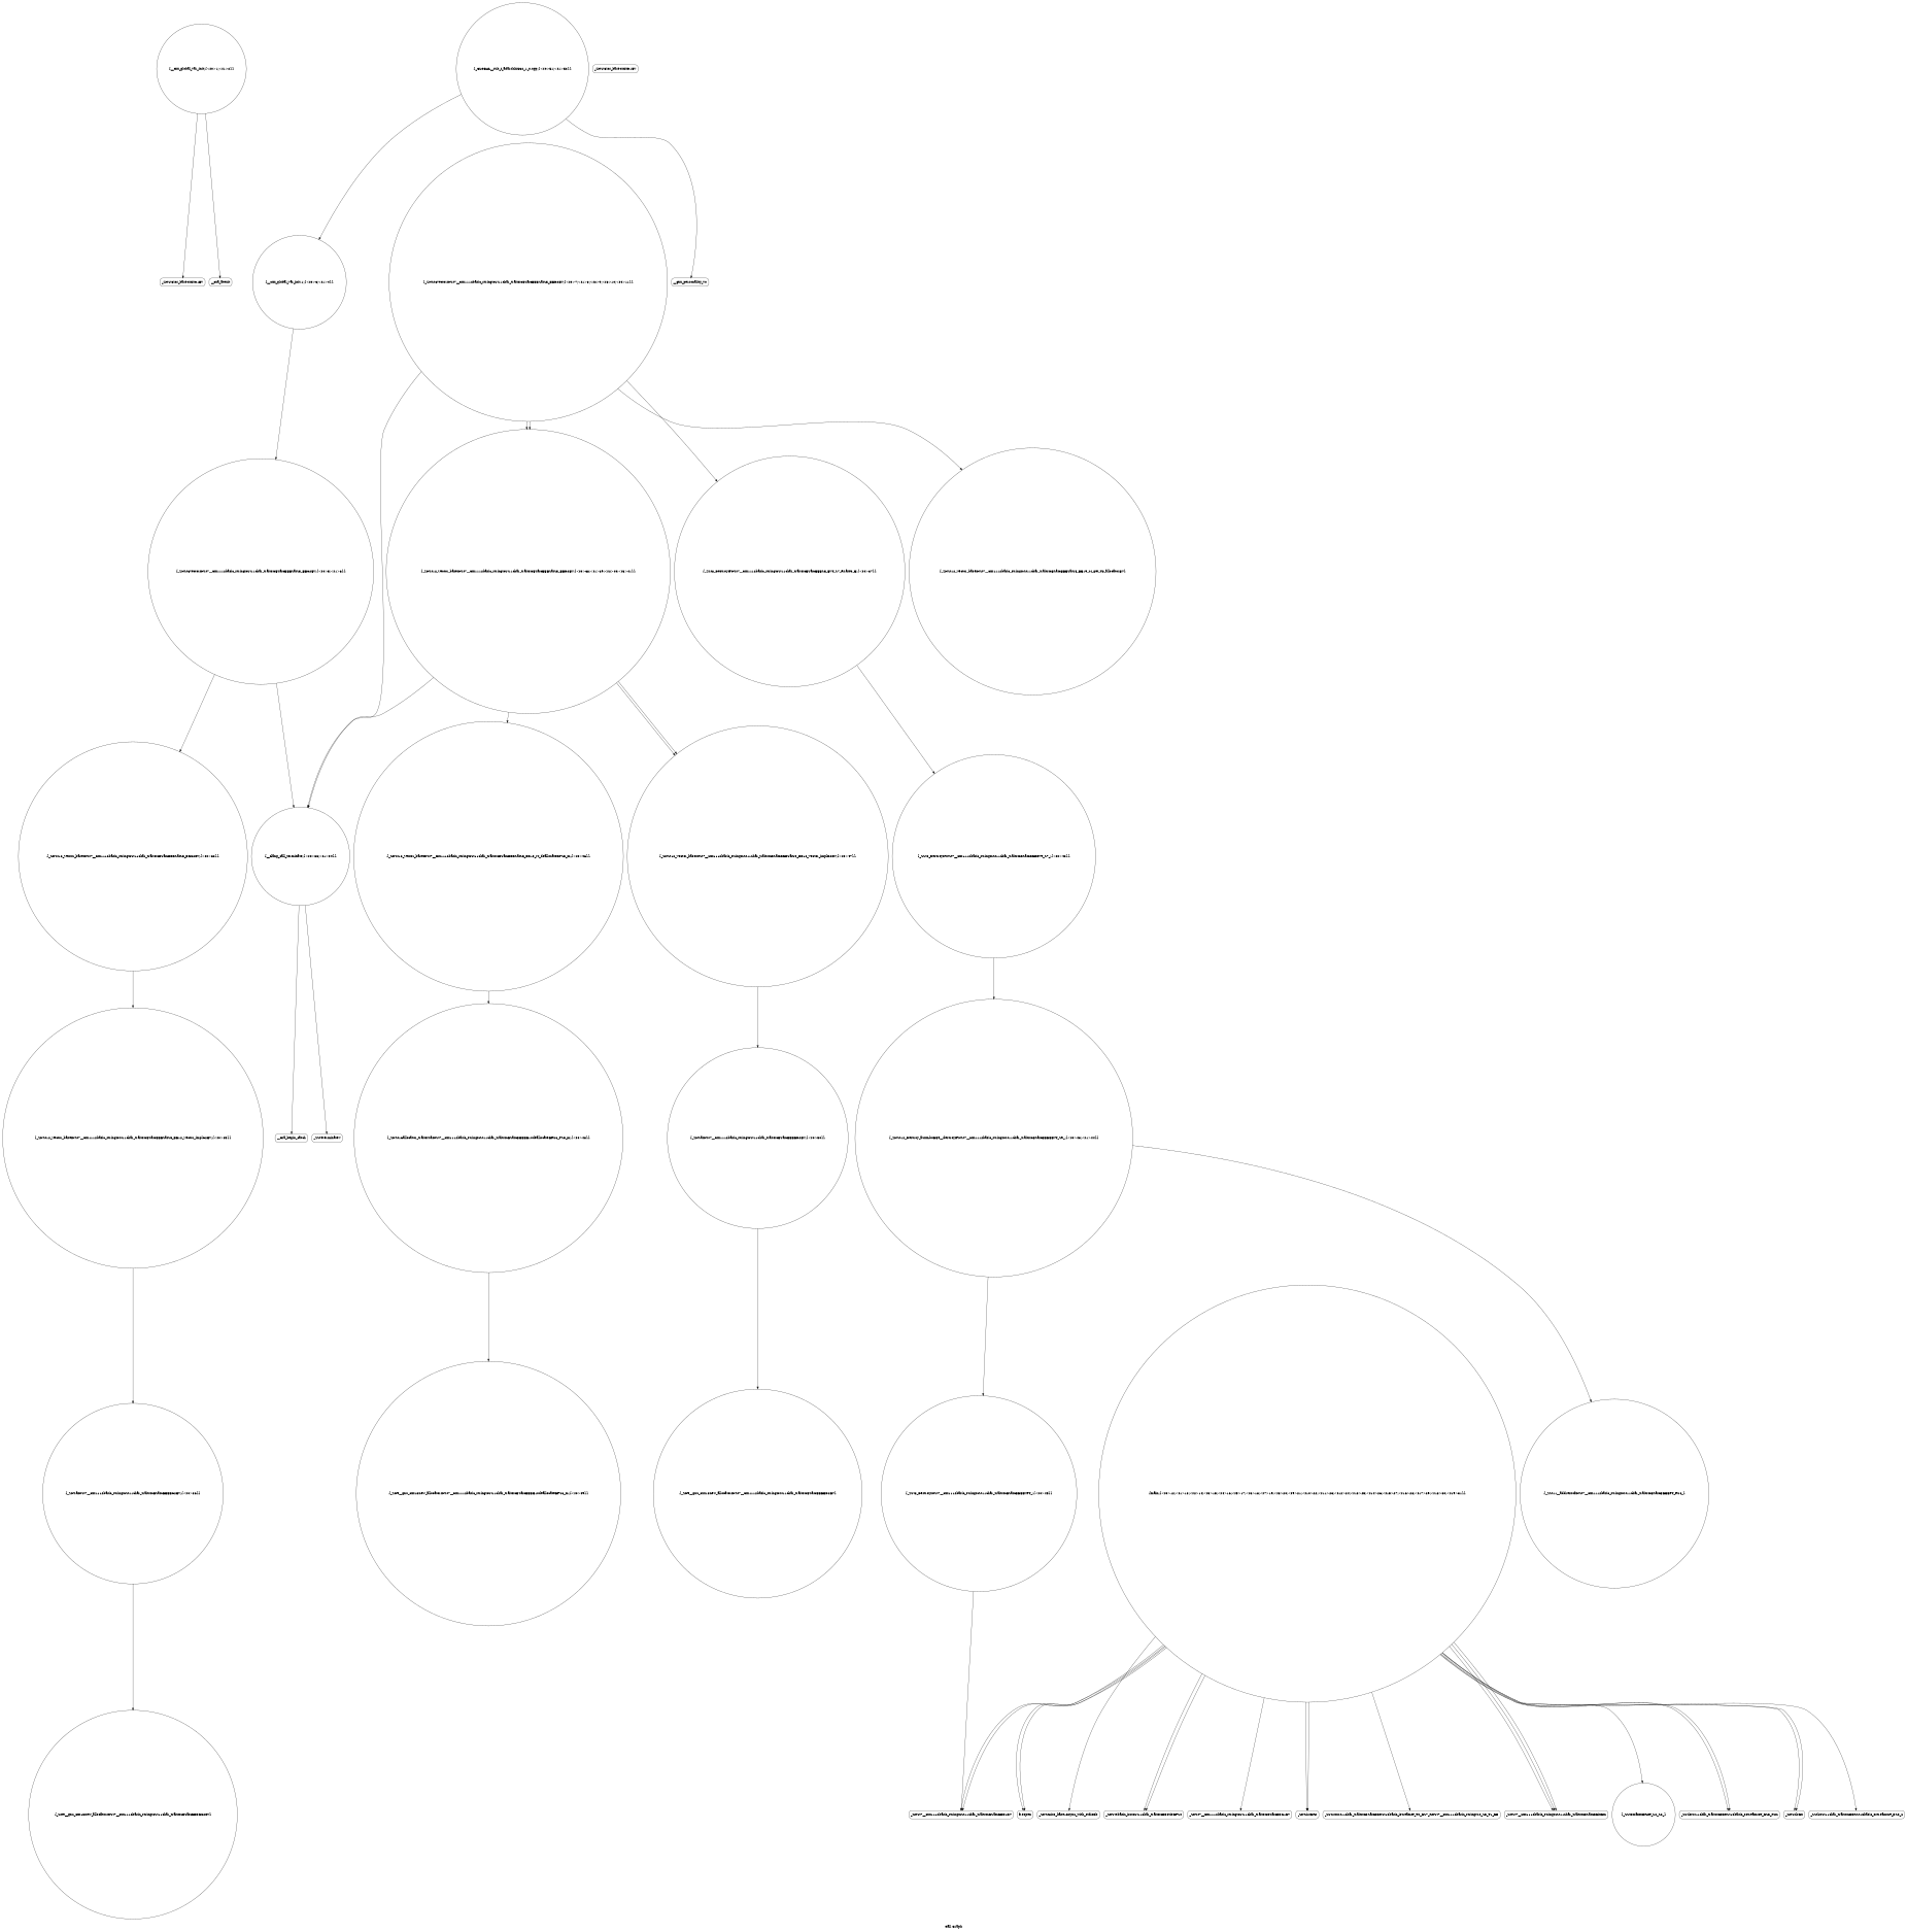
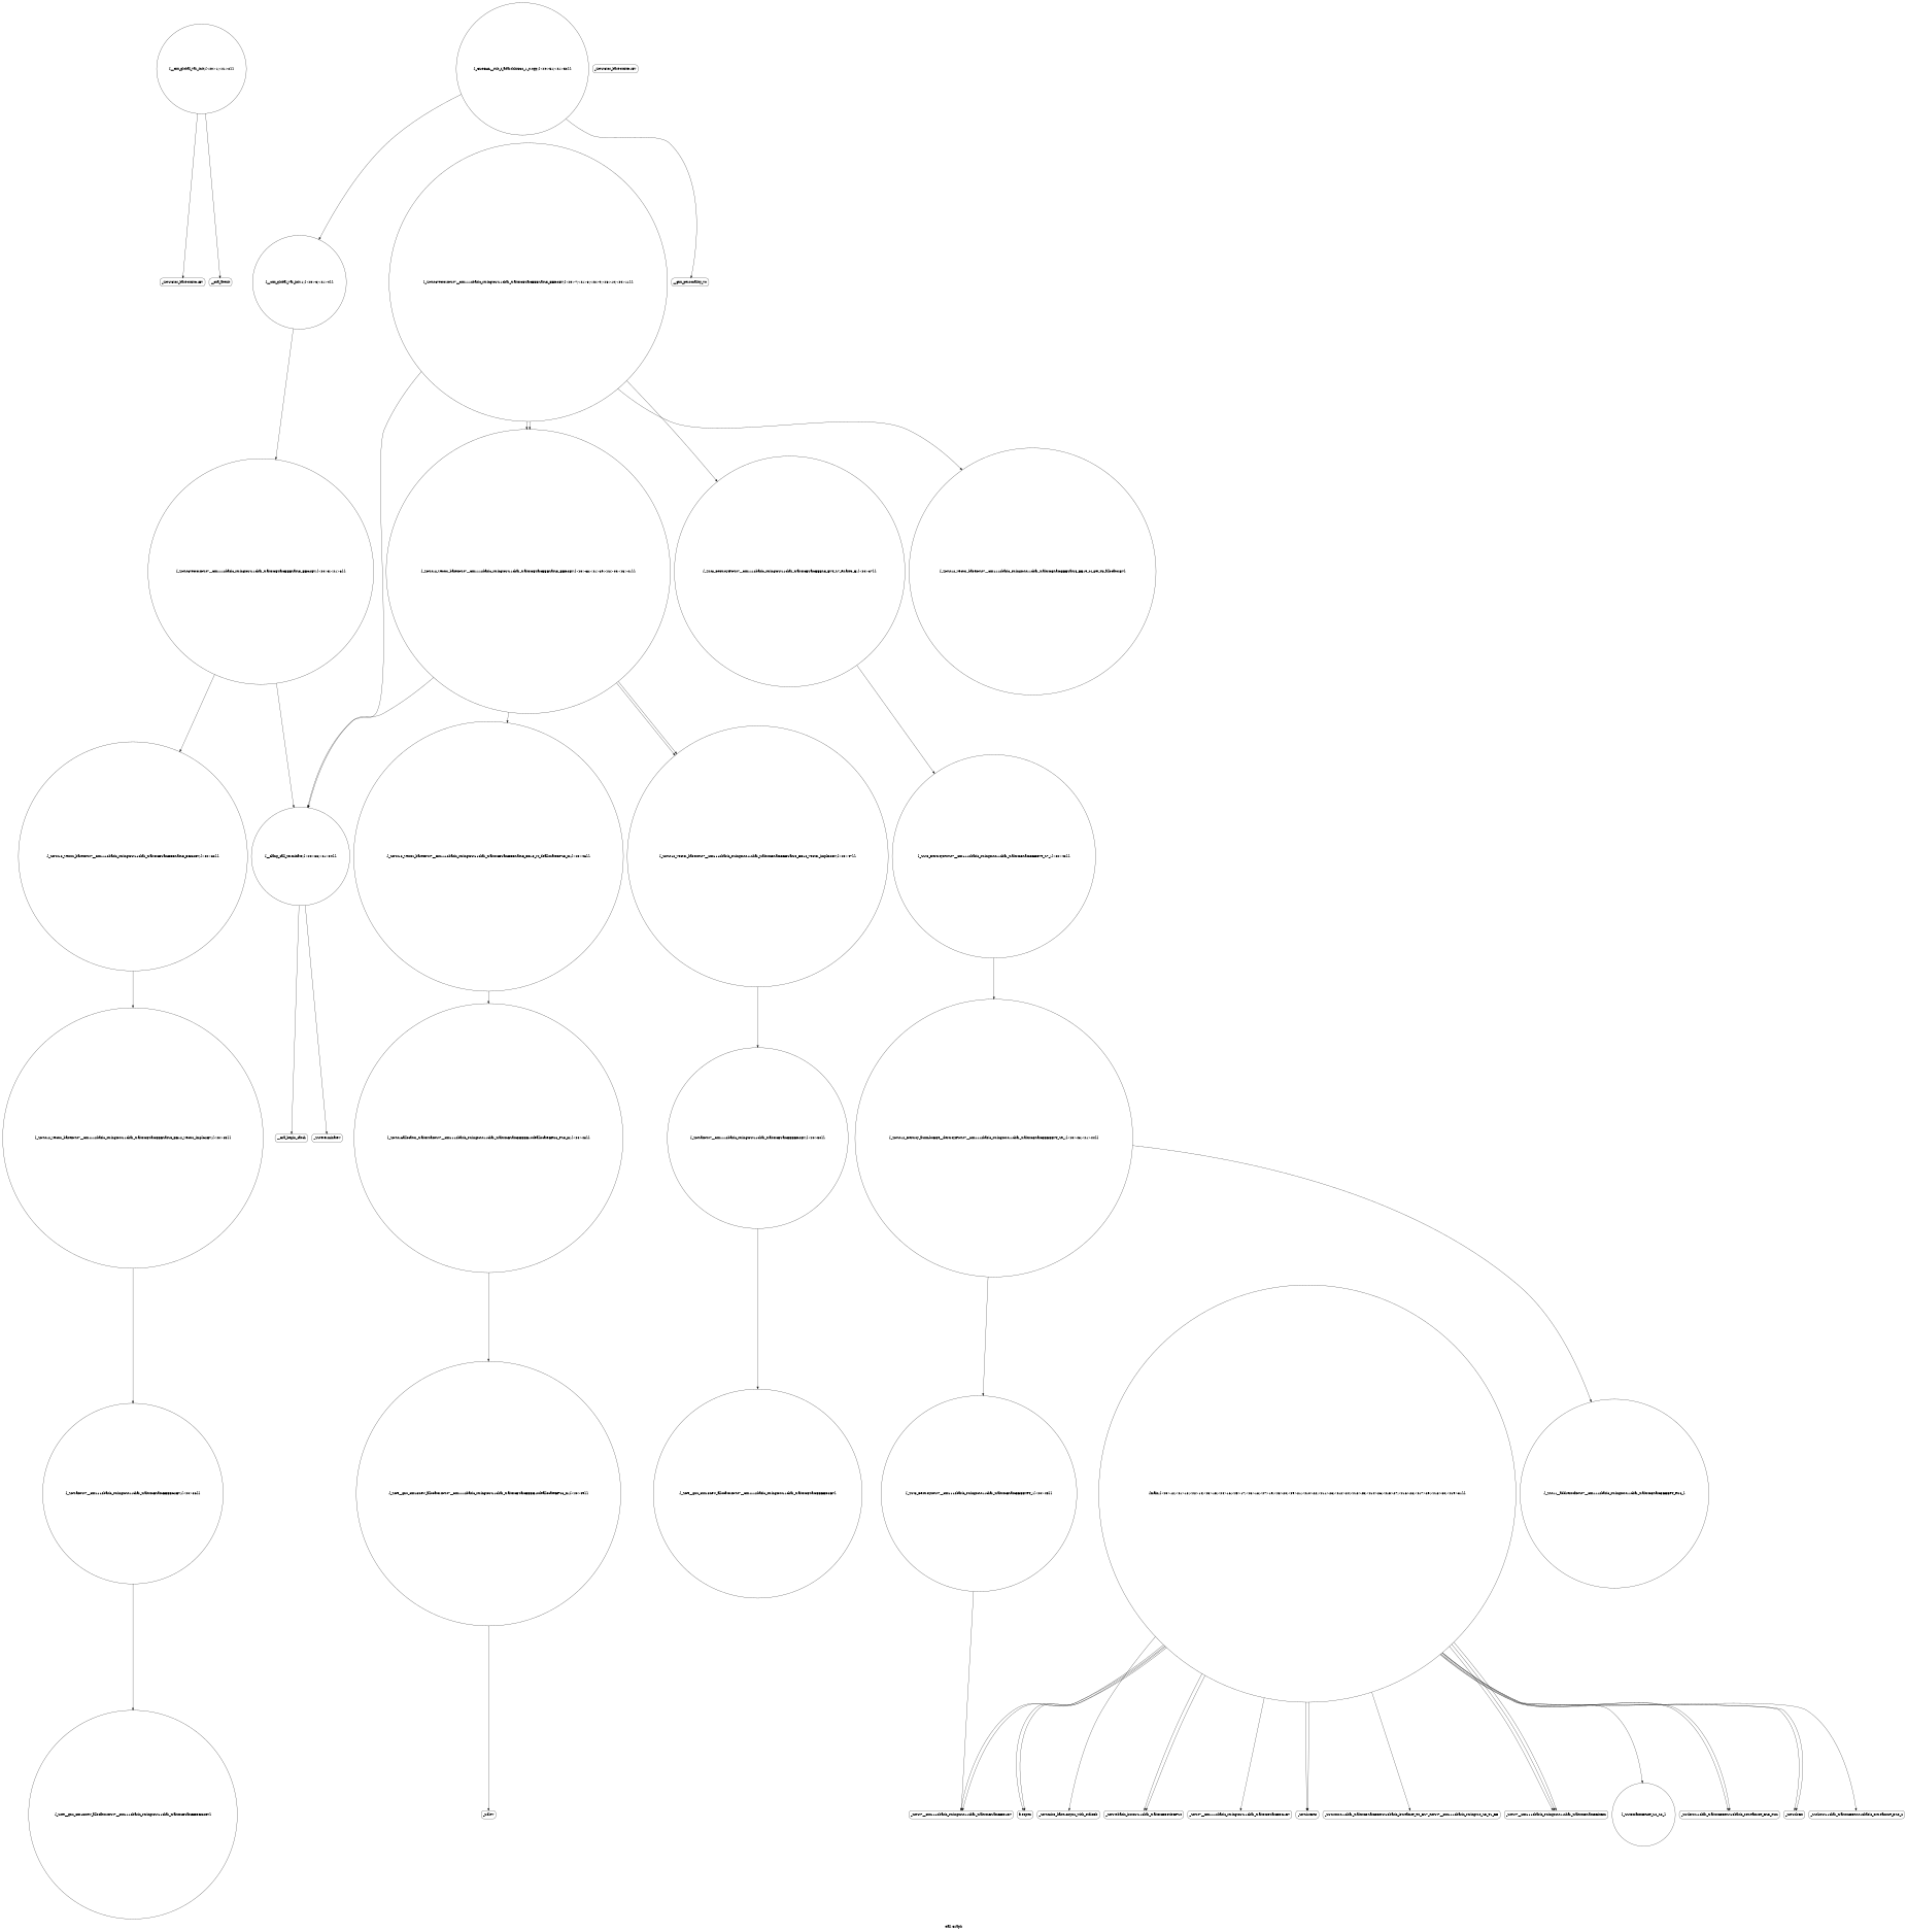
  digraph {
    label="Call Graph"
    node [shape=circle]
    edge [color=black tailport=s0]
    n1 [label="{__cxx_global_var_init|{<s0>1|<s1>2}}"]
    n2 [label="{_ZNSt8ios_base4InitC1Ev}" shape=Mrecord]
    n3 [label="{__cxa_atexit}" shape=Mrecord]
    n4 [label="{_ZNSaINSt7__cxx1112basic_stringIcSt11char_traitsIcESaIcEEEEC2Ev|{<s0>36}}"]
    n5 [label="{_ZN9__gnu_cxx13new_allocatorINSt7__cxx1112basic_stringIcSt11char_traitsIcESaIcEEEEC2Ev}"]
    n6 [label="{main|{<s0>12|<s1>13|<s2>14|<s3>15|<s4>16|<s5>17|<s6>18|<s7>19|<s8>20|<s9>21|<s10>22|<s11>23|<s12>24|<s13>25|<s14>26|<s15>27|<s16>28|<s17>29|<s18>30|<s19>31}}"]
    n7 [label="{freopen}" shape=Mrecord]
    n8 [label="{_ZNSt8ios_base15sync_with_stdioEb}" shape=Mrecord]
    n9 [label="{_ZNSt9basic_iosIcSt11char_traitsIcEE3tieEPSo}" shape=Mrecord]
    n10 [label="{_ZNSt7__cxx1112basic_stringIcSt11char_traitsIcESaIcEEC1Ev}" shape=Mrecord]
    n11 [label="{_ZNSirsERx}" shape=Mrecord]
    n12 [label="{_ZStrsIcSt11char_traitsIcESaIcEERSt13basic_istreamIT_T0_ES7_RNSt7__cxx1112basic_stringIS4_S5_T1_EE}" shape=Mrecord]
    n13 [label="{_ZNSt7__cxx1112basic_stringIcSt11char_traitsIcESaIcEEixEm}" shape=Mrecord]
    n14 [label="{_ZNSt7__cxx1112basic_stringIcSt11char_traitsIcESaIcEED1Ev}" shape=Mrecord]
    n15 [label="{_ZSt3maxIxERKT_S2_S2_}"]
    n16 [label="{_ZStlsISt11char_traitsIcEERSt13basic_ostreamIcT_ES5_PKc}" shape=Mrecord]
    n17 [label="{_ZNSolsEx}" shape=Mrecord]
    n18 [label="{_ZStlsISt11char_traitsIcEERSt13basic_ostreamIcT_ES5_c}" shape=Mrecord]
    n19 [label="{_ZSt8_DestroyINSt7__cxx1112basic_stringIcSt11char_traitsIcESaIcEEEEvPT_|{<s0>45}}"]
    n20 [label="{_ZNSaINSt7__cxx1112basic_stringIcSt11char_traitsIcESaIcEEEED2Ev|{<s0>50}}"]
    n21 [label="{_ZN9__gnu_cxx13new_allocatorINSt7__cxx1112basic_stringIcSt11char_traitsIcESaIcEEEED2Ev}"]
    n22 [label="{_ZNSt12_Vector_baseINSt7__cxx1112basic_stringIcSt11char_traitsIcESaIcEEESaIS5_EEC2Ev|{<s0>32}}"]
    n23 [label="{_ZNSt12_Vector_baseINSt7__cxx1112basic_stringIcSt11char_traitsIcESaIcEEESaIS5_EE12_Vector_implC2Ev|{<s0>35}}"]
    n24 [label="{_ZNSt8ios_base4InitD1Ev}" shape=Mrecord]
    n25 [label="{_ZSt8_DestroyIPNSt7__cxx1112basic_stringIcSt11char_traitsIcESaIcEEES5_EvT_S7_RSaIT0_E|{<s0>37}}"]
    n26 [label="{_ZSt8_DestroyIPNSt7__cxx1112basic_stringIcSt11char_traitsIcESaIcEEEEvT_S7_|{<s0>42}}"]
    n27 [label="{_ZNSt12_Destroy_auxILb0EE9__destroyIPNSt7__cxx1112basic_stringIcSt11char_traitsIcESaIcEEEEEvT_S9_|{<s0>43|<s1>44}}"]
    n28 [label="{_ZSt11__addressofINSt7__cxx1112basic_stringIcSt11char_traitsIcESaIcEEEEPT_RS6_}"]
    n29 [label="{_ZNSt12_Vector_baseINSt7__cxx1112basic_stringIcSt11char_traitsIcESaIcEEESaIS5_EE13_M_deallocateEPS5_m|{<s0>46}}"]
    n30 [label="{_ZNSt16allocator_traitsISaINSt7__cxx1112basic_stringIcSt11char_traitsIcESaIcEEEEE10deallocateERS6_PS5_m|{<s0>48}}"]
    n31 [label="{_ZN9__gnu_cxx13new_allocatorINSt7__cxx1112basic_stringIcSt11char_traitsIcESaIcEEEE10deallocateEPS6_m|{<s0>49}}"]
+   n32 [label="{_ZdlPv}" shape=Mrecord]
    n33 [label="{_GLOBAL__sub_I_adarshkr532_1_0.cpp|{<s0>51|<s1>52}}"]
    n34 [label="{__cxx_global_var_init.1|{<s0>3|<s1>4}}"]
    n35 [label="{__gxx_personality_v0}" shape=Mrecord]
    n36 [label="{_ZNSt6vectorINSt7__cxx1112basic_stringIcSt11char_traitsIcESaIcEEESaIS5_EEC2Ev|{<s0>5|<s1>6}}"]
    n37 [label="{__clang_call_terminate|{<s0>33|<s1>34}}"]
    n38 [label="{__cxa_begin_catch}" shape=Mrecord]
    n39 [label="{_ZSt9terminatev}" shape=Mrecord]
    n40 [label="{_ZNSt12_Vector_baseINSt7__cxx1112basic_stringIcSt11char_traitsIcESaIcEEESaIS5_EED2Ev|{<s0>38|<s1>39|<s2>40|<s3>41}}"]
    n41 [label="{_ZNSt12_Vector_baseINSt7__cxx1112basic_stringIcSt11char_traitsIcESaIcEEESaIS5_EE12_Vector_implD2Ev|{<s0>47}}"]
    n42 [label="{_ZNSt6vectorINSt7__cxx1112basic_stringIcSt11char_traitsIcESaIcEEESaIS5_EED2Ev|{<s0>7|<s1>8|<s2>9|<s3>10|<s4>11}}"]
    n43 [label="{_ZNSt12_Vector_baseINSt7__cxx1112basic_stringIcSt11char_traitsIcESaIcEEESaIS5_EE19_M_get_Tp_allocatorEv}"]
    n1 -> n2
    n1 -> n3 [tailport=s1]
    n4 -> n5
    n6 -> n7
    n6 -> n7 [tailport=s1]
    n6 -> n8 [tailport=s2]
    n6 -> n9 [tailport=s3]
    n6 -> n9 [tailport=s4]
    n6 -> n10 [tailport=s5]
    n6 -> n11 [tailport=s6]
    n6 -> n11 [tailport=s7]
    n6 -> n12 [tailport=s8]
    n6 -> n13 [tailport=s9]
    n6 -> n13 [tailport=s11]
    n6 -> n13 [tailport=s12]
    n6 -> n14 [tailport=s10]
    n6 -> n14 [tailport=s19]
    n6 -> n15 [tailport=s13]
    n6 -> n16 [tailport=s14]
    n6 -> n16 [tailport=s16]
    n6 -> n17 [tailport=s15]
    n6 -> n17 [tailport=s17]
    n6 -> n18 [tailport=s18]
    n19 -> n14
    n20 -> n21
    n22 -> n23
    n23 -> n4
    n25 -> n26
    n26 -> n27
    n27 -> n19 [tailport=s1]
    n27 -> n28
    n29 -> n30
    n30 -> n31
+   n31 -> n32
    n33 -> n34 [tailport=s1]
    n33 -> n35
    n34 -> n36
    n36 -> n22
    n36 -> n37 [tailport=s1]
    n37 -> n38
    n37 -> n39 [tailport=s1]
    n40 -> n29
    n40 -> n37 [tailport=s3]
    n40 -> n41 [tailport=s1]
    n40 -> n41 [tailport=s2]
    n41 -> n20
    n42 -> n25 [tailport=s1]
    n42 -> n37 [tailport=s4]
    n42 -> n40 [tailport=s2]
    n42 -> n40 [tailport=s3]
    n42 -> n43
  }
